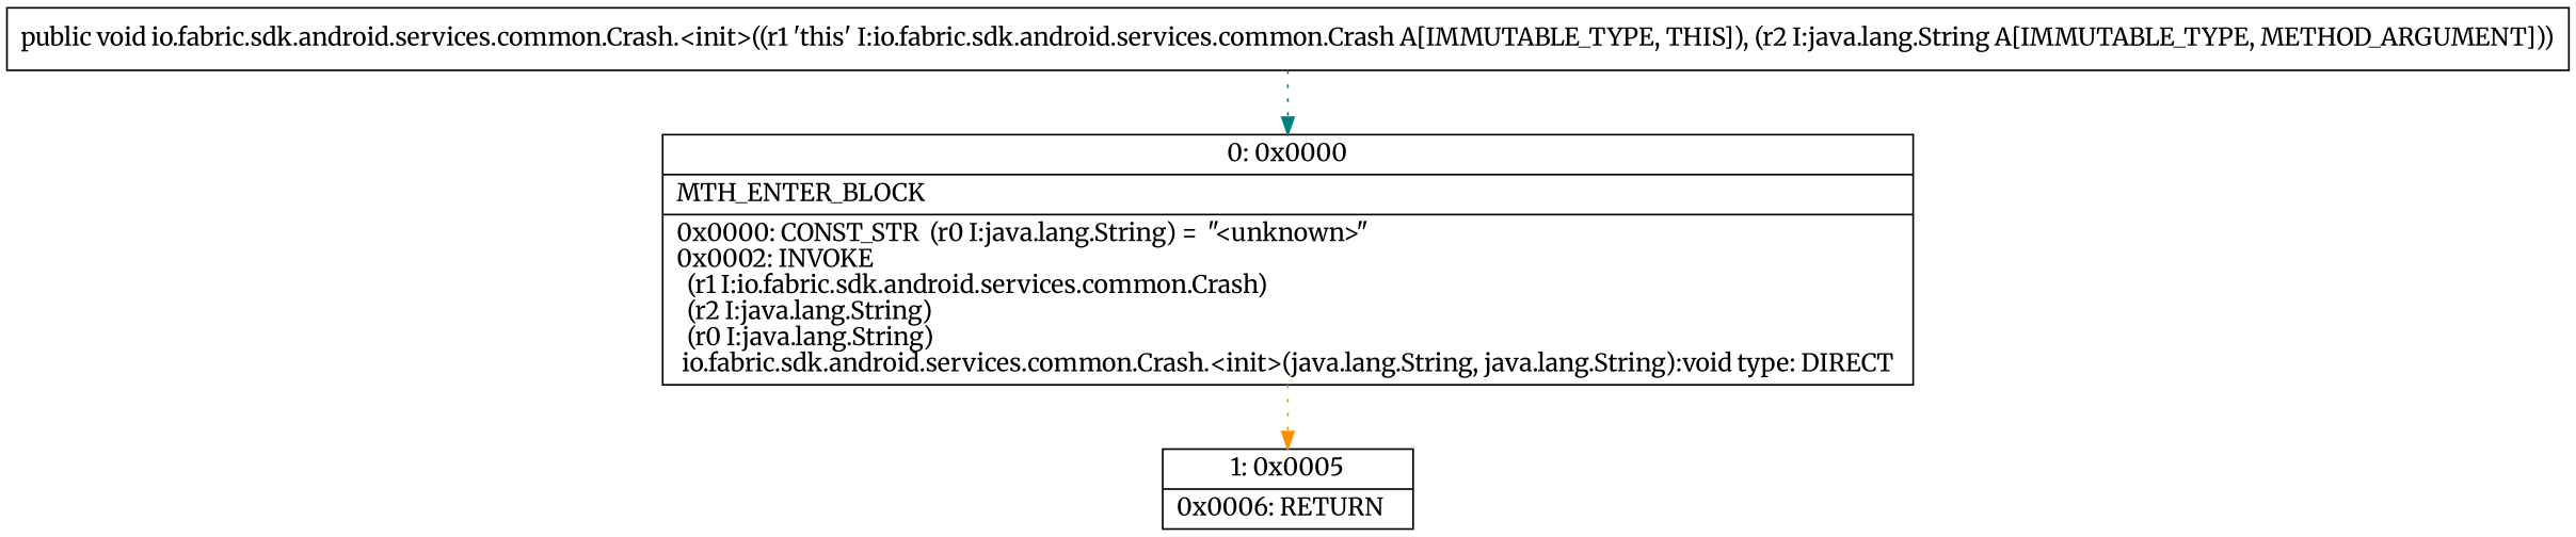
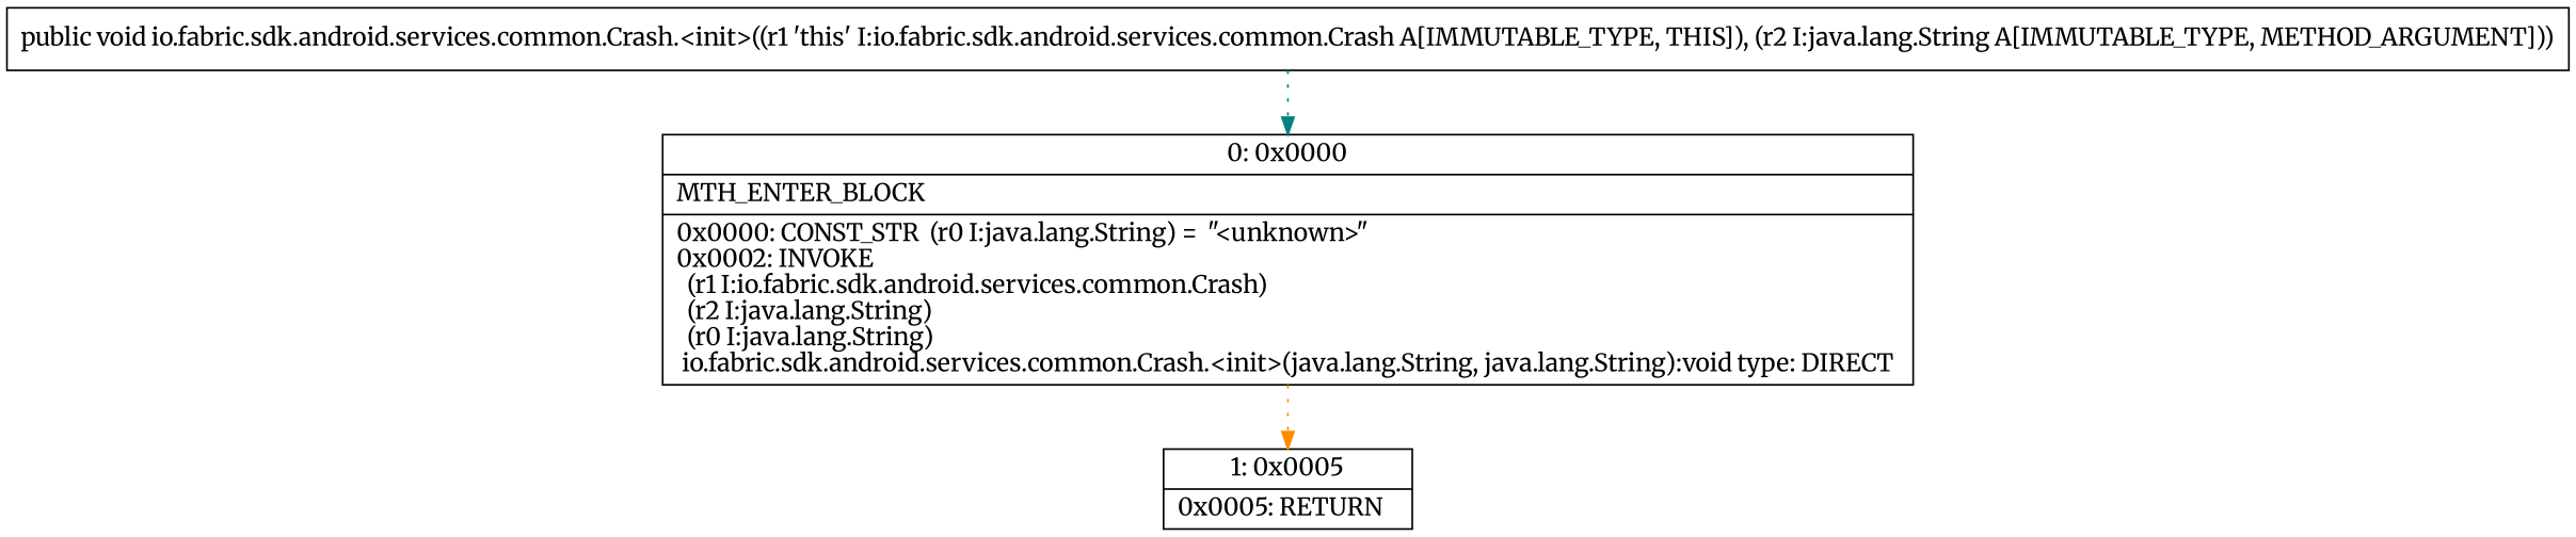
  digraph {
    fontname=Merriweather
    node [shape=record fontname=Merriweather]
    edge [style=dotted fontname=Merriweather]
    n1 [label="{0\:\ 0x0000|MTH_ENTER_BLOCK\l|0x0000: CONST_STR  (r0 I:java.lang.String) =  \"\<unknown\>\" \l0x0002: INVOKE  \l  (r1 I:io.fabric.sdk.android.services.common.Crash)\l  (r2 I:java.lang.String)\l  (r0 I:java.lang.String)\l io.fabric.sdk.android.services.common.Crash.\<init\>(java.lang.String, java.lang.String):void type: DIRECT \l}"]
-   n2 [label="{1\:\ 0x0005|0x0006: RETURN   \l}"]
+   n2 [label="{1\:\ 0x0005|0x0005: RETURN   \l}"]
    n3 [label="{public void io.fabric.sdk.android.services.common.Crash.\<init\>((r1 'this' I:io.fabric.sdk.android.services.common.Crash A[IMMUTABLE_TYPE, THIS]), (r2 I:java.lang.String A[IMMUTABLE_TYPE, METHOD_ARGUMENT])) }"]
    n1 -> n2 [color=darkorange]
    n3 -> n1 [color=teal]
  }
